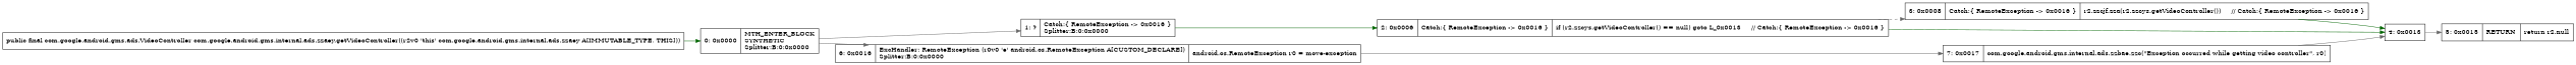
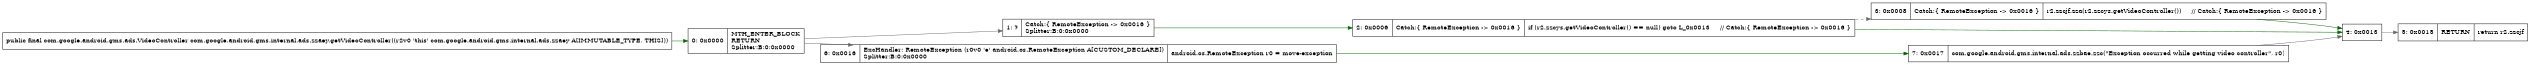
  digraph {
    rankdir=LR
    node [shape=record]
    edge [color=gray40]
-   n1 [label="{0\:\ 0x0000|MTH_ENTER_BLOCK\lSYNTHETIC\lSplitter:B:0:0x0000\l}"]
+   n1 [label="{0\:\ 0x0000|MTH_ENTER_BLOCK\lRETURN\lSplitter:B:0:0x0000\l}"]
    n2 [label="{1\:\ ?|Catch:\{ RemoteException \-\> 0x0016 \}\lSplitter:B:0:0x0000\l}"]
    n3 [label="{6\:\ 0x0016|ExcHandler: RemoteException (r0v0 'e' android.os.RemoteException A[CUSTOM_DECLARE])\lSplitter:B:0:0x0000\l|android.os.RemoteException r0 = move\-exception\l}"]
    n4 [label="{2\:\ 0x0006|Catch:\{ RemoteException \-\> 0x0016 \}\l|if (r2.zzcys.getVideoController() == null) goto L_0x0013     \/\/ Catch:\{ RemoteException \-\> 0x0016 \}\l}"]
    n5 [label="{7\:\ 0x0017|com.google.android.gms.internal.ads.zzbae.zzc(\"Exception occurred while getting video controller\", r0)\l}"]
    n6 [label="{3\:\ 0x0008|Catch:\{ RemoteException \-\> 0x0016 \}\l|r2.zzcjf.zza(r2.zzcys.getVideoController())     \/\/ Catch:\{ RemoteException \-\> 0x0016 \}\l}"]
    n7 [label="{4\:\ 0x0013}"]
-   n8 [label="{5\:\ 0x0015|RETURN\l|return r2.null\l}"]
+   n8 [label="{5\:\ 0x0015|RETURN\l|return r2.zzcjf\l}"]
    n9 [label="{public final com.google.android.gms.ads.VideoController com.google.android.gms.internal.ads.zzaey.getVideoController((r2v0 'this' com.google.android.gms.internal.ads.zzaey A[IMMUTABLE_TYPE, THIS])) }"]
    n1 -> n2
    n1 -> n3
    n2 -> n4 [color=darkgreen]
-   n3 -> n5
+   n3 -> n5 [color=darkgreen]
    n4 -> n6 [style=dashed]
    n4 -> n7 [color=darkgreen]
    n5 -> n7
    n6 -> n7 [color=darkgreen]
    n7 -> n8
    n9 -> n1 [color=darkgreen]
  }
